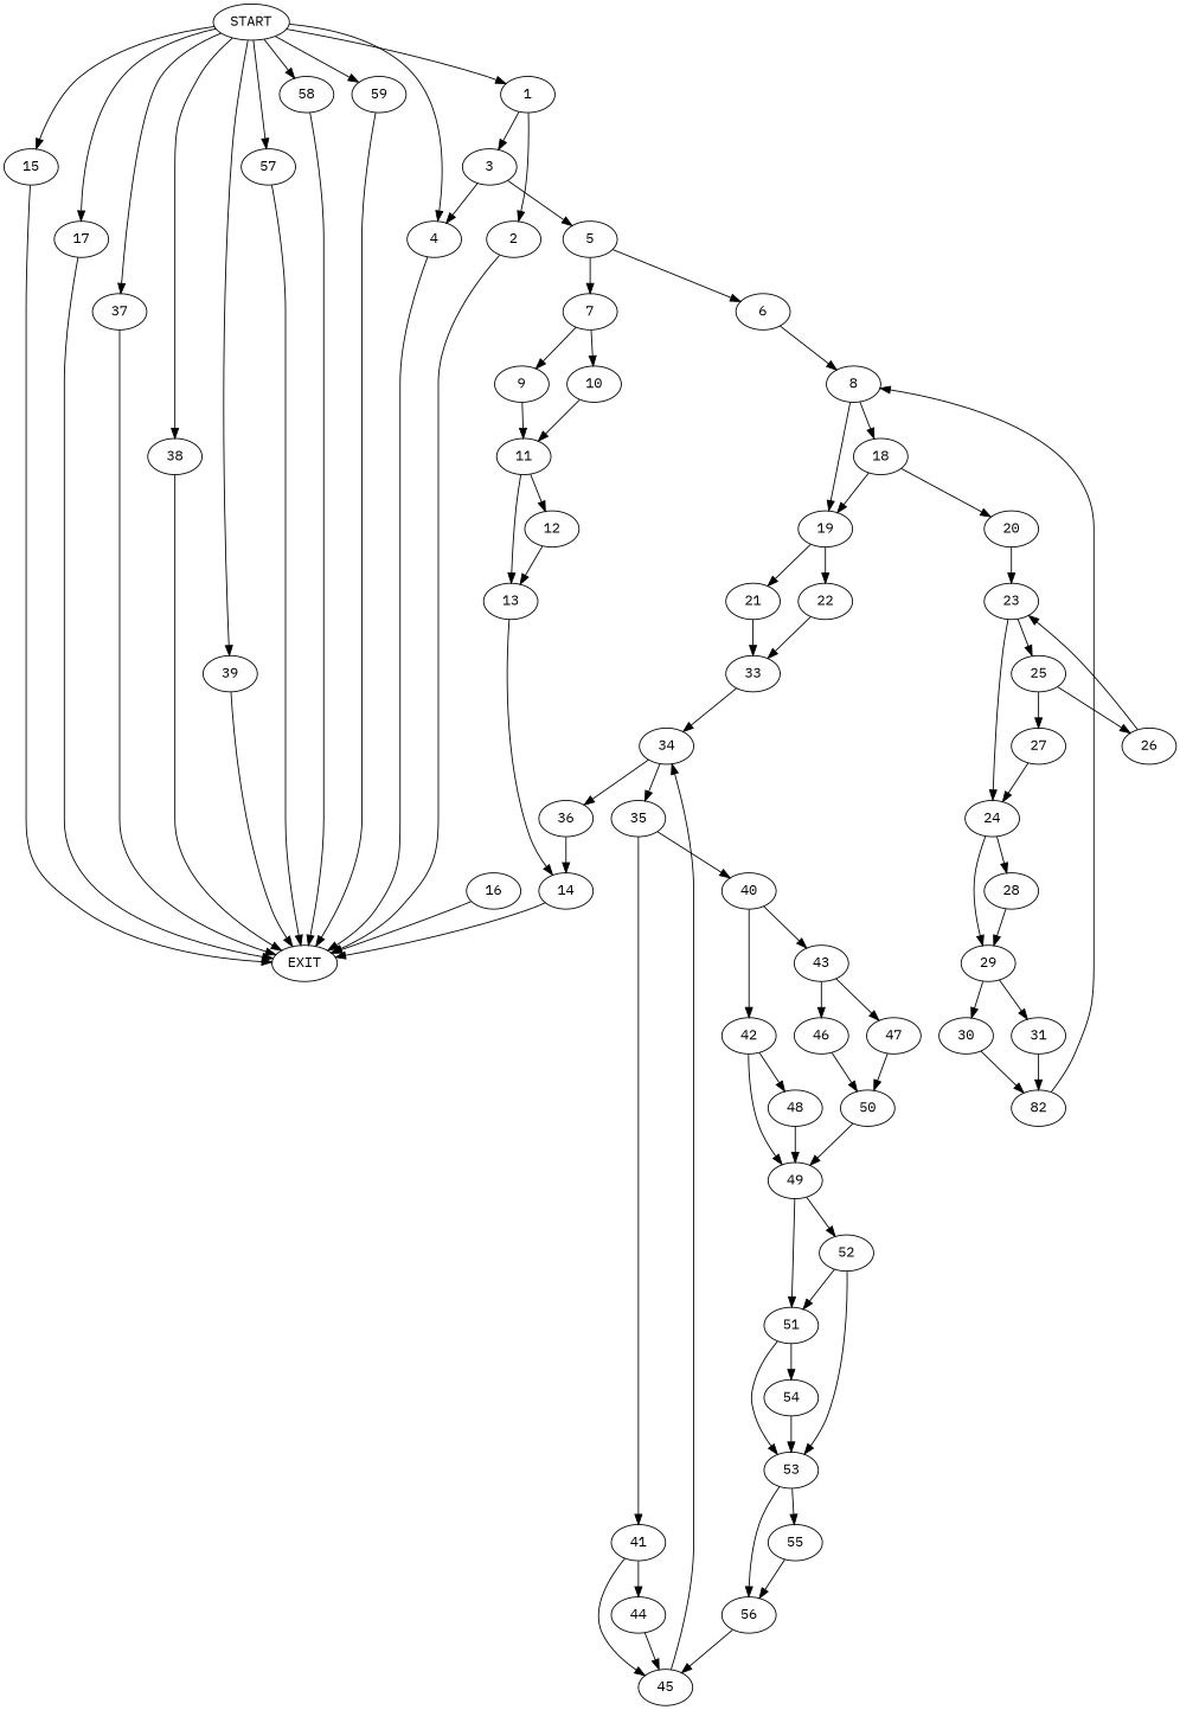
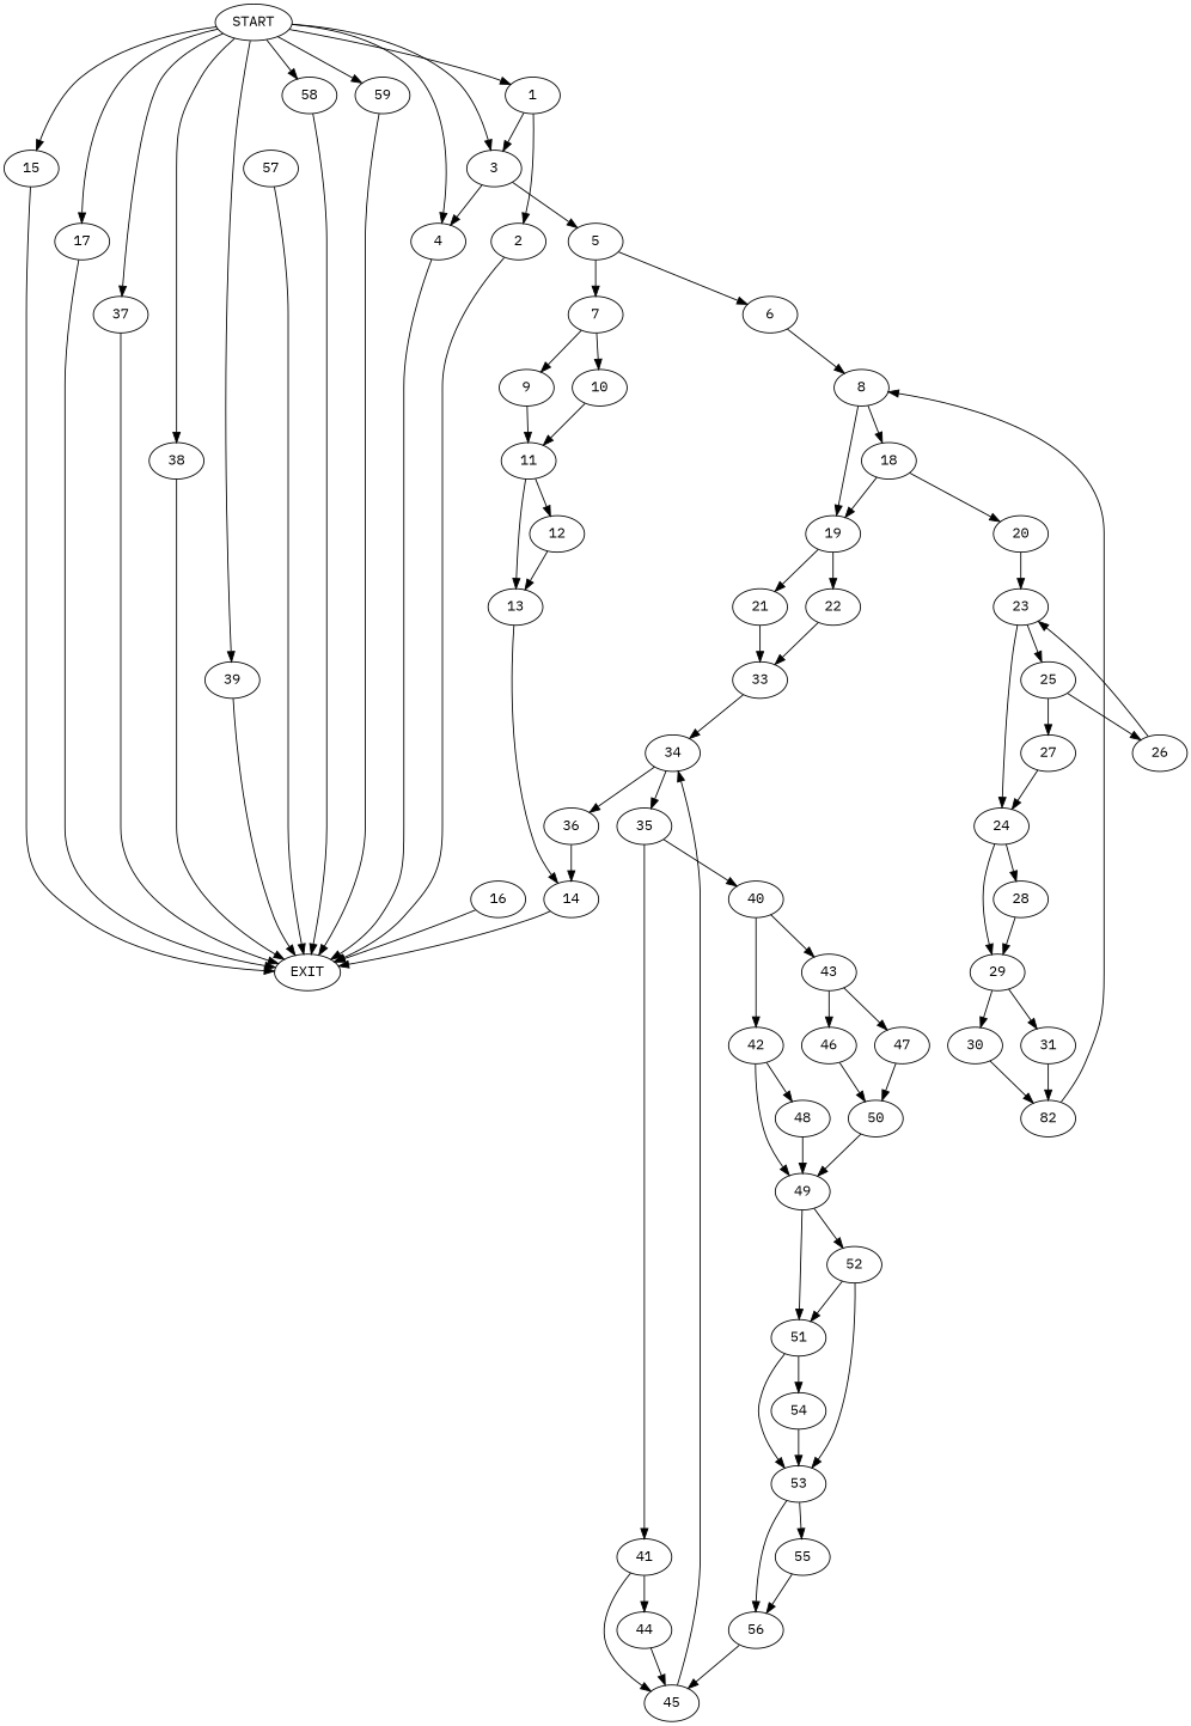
  digraph {
    fontname="IBM Plex Mono"
    node [fontname="IBM Plex Mono"]
    edge [fontname="IBM Plex Mono"]
    n1 [label=START]
    1
    15
    17
    37
    38
    39
    57
    58
    59
    4
    2
    3
    n14 [label=EXIT]
    16
    5
    6
    7
    8
    9
    10
    18
    19
    11
    20
    21
    22
    12
    13
    14
    23
    33
    24
    25
    34
    28
    29
    26
    27
    30
    31
    n42 [label=82]
    35
    36
    40
    41
    42
    43
    44
    45
    48
    49
    46
    47
    51
    52
    50
    53
    54
    55
    56
    n1 -> 1
    n1 -> 15
    n1 -> 17
    n1 -> 37
    n1 -> 38
    n1 -> 39
-   n1 -> 57
+   n1 -> 3
    n1 -> 58
    n1 -> 59
    n1 -> 4
    1 -> 2
    1 -> 3
    15 -> n14
    17 -> n14
    37 -> n14
    38 -> n14
    39 -> n14
    57 -> n14
    58 -> n14
    59 -> n14
    4 -> n14
    2 -> n14
    3 -> 4
    3 -> 5
    16 -> n14
    5 -> 6
    5 -> 7
    6 -> 8
    7 -> 9
    7 -> 10
    8 -> 18
    8 -> 19
    9 -> 11
    10 -> 11
    18 -> 19
    18 -> 20
    19 -> 21
    19 -> 22
    11 -> 12
    11 -> 13
    20 -> 23
    21 -> 33
    22 -> 33
    12 -> 13
    13 -> 14
    14 -> n14
    23 -> 24
    23 -> 25
    33 -> 34
    24 -> 28
    24 -> 29
    25 -> 26
    25 -> 27
    34 -> 35
    34 -> 36
    28 -> 29
    29 -> 30
    29 -> 31
    26 -> 23
    27 -> 24
    30 -> n42
    31 -> n42
    n42 -> 8
    35 -> 40
    35 -> 41
    36 -> 14
    40 -> 42
    40 -> 43
    41 -> 44
    41 -> 45
    42 -> 48
    42 -> 49
    43 -> 46
    43 -> 47
    44 -> 45
    45 -> 34
    48 -> 49
    49 -> 51
    49 -> 52
    46 -> 50
    47 -> 50
    51 -> 53
    51 -> 54
    52 -> 51
    52 -> 53
    50 -> 49
    53 -> 55
    53 -> 56
    54 -> 53
    55 -> 56
    56 -> 45
  }
